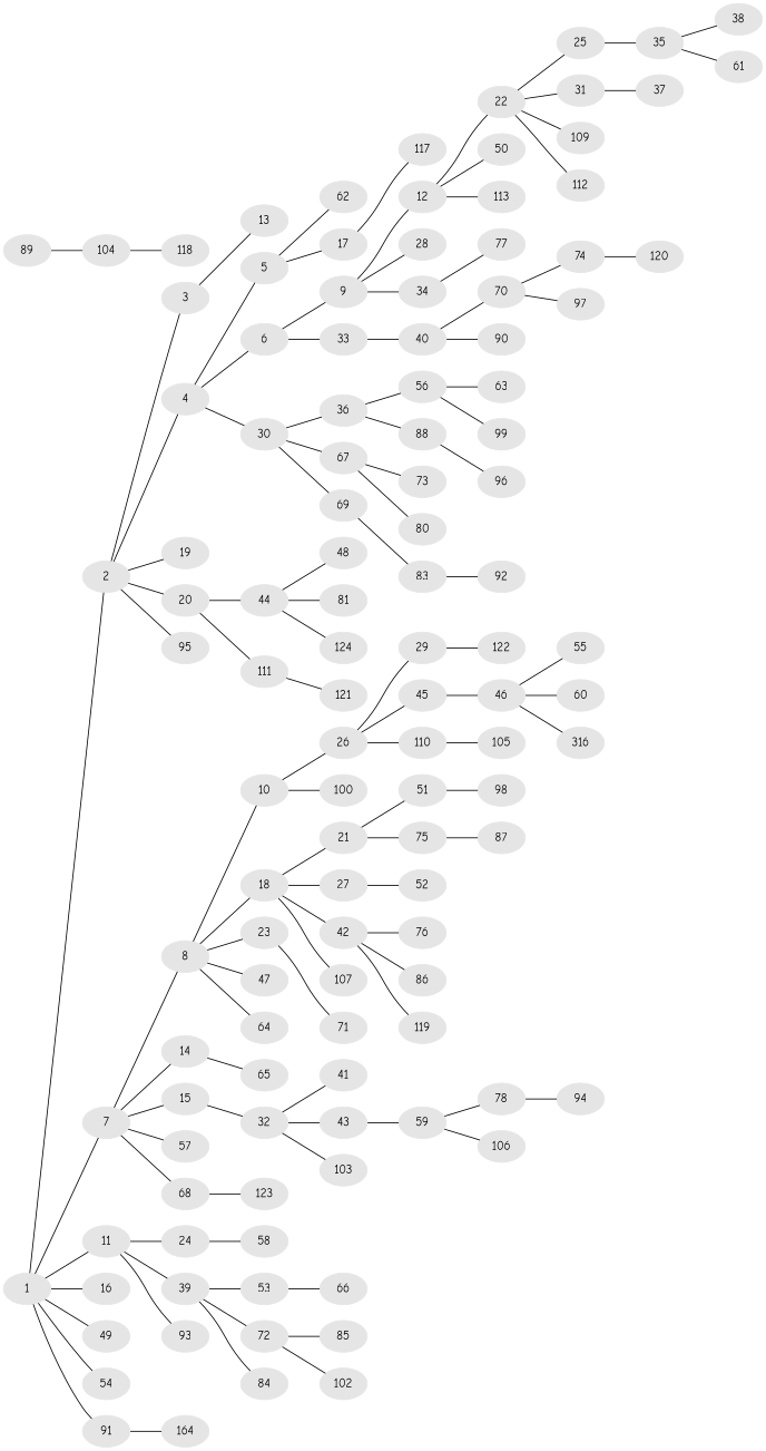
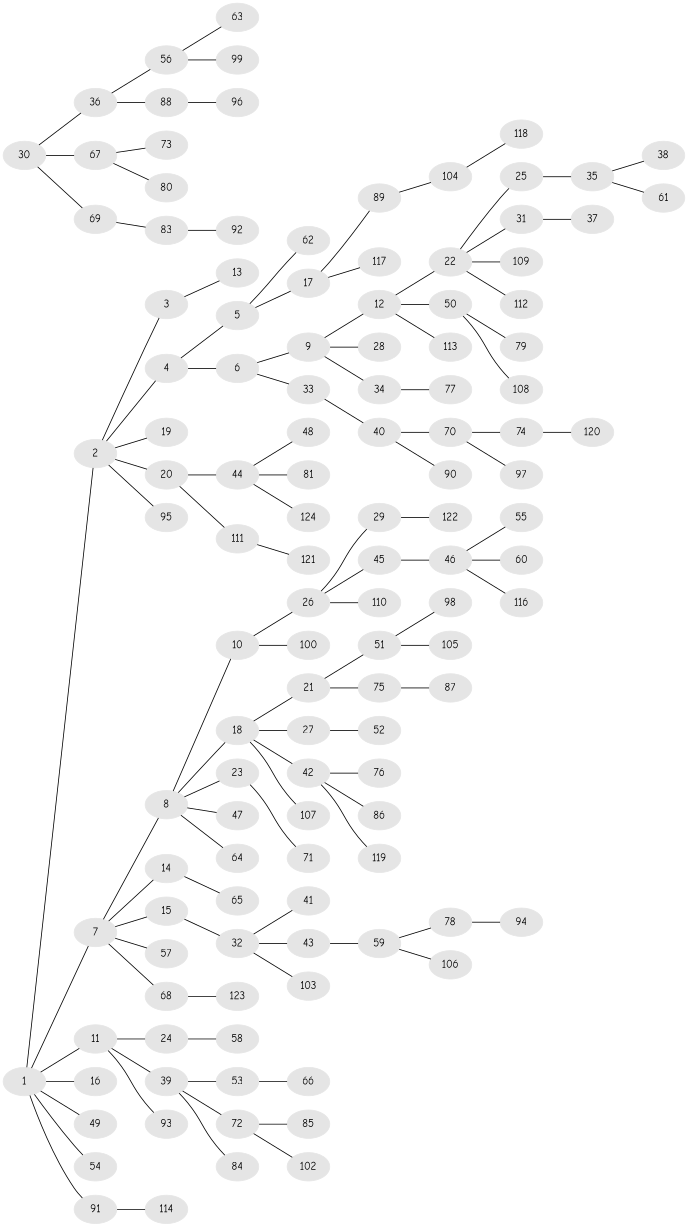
  graph {
    fontname="Comic Neue"
    rankdir=LR
    node [color=gray90 fontname="Comic Neue" style=filled]
    edge [fontname="Comic Neue"]
    1
    2
    7
    11
    16
    49
    54
    91
    3
    4
    19
    20
    95
    8
    14
    15
    57
    68
    24
    39
    93
-   114 [label=164]
+   114
    13
    5
    6
    30
    44
    111
    62
    17
    9
    33
    36
    67
    69
    12
    28
    34
    40
    10
    18
    23
    47
    64
    65
    32
    123
    26
    100
    21
    27
    42
    107
    71
    22
    50
    113
    77
    29
    45
    110
    58
    53
    72
    84
    25
    31
    109
    112
+   79
+   108
    89
    117
    41
    43
    103
    104
    51
    75
    52
    76
    86
    119
    48
    81
    124
    121
    98
    105
    87
    35
    37
    38
    61
    122
    46
    56
    88
    73
    80
    83
    59
    70
    90
    63
    99
    96
    66
    85
    102
    74
    97
    78
    106
    55
    60
-   116 [label=316]
+   116
    94
    92
    120
    118
    1 -- 2
    1 -- 7
    1 -- 11
    1 -- 16
    1 -- 49
    1 -- 54
    1 -- 91
    2 -- 3
    2 -- 4
    2 -- 19
    2 -- 20
    2 -- 95
    7 -- 8
    7 -- 14
    7 -- 15
    7 -- 57
    7 -- 68
    11 -- 24
    11 -- 39
    11 -- 93
    91 -- 114
    3 -- 13
    4 -- 5
    4 -- 6
-   4 -- 30
    20 -- 44
    20 -- 111
    8 -- 10
    8 -- 18
    8 -- 23
    8 -- 47
    8 -- 64
    14 -- 65
    15 -- 32
    68 -- 123
    24 -- 58
    39 -- 53
    39 -- 72
    39 -- 84
    5 -- 62
    5 -- 17
    6 -- 9
    6 -- 33
    30 -- 36
    30 -- 67
    30 -- 69
    44 -- 48
    44 -- 81
    44 -- 124
    111 -- 121
+   17 -- 89
    17 -- 117
    9 -- 12
    9 -- 28
    9 -- 34
    33 -- 40
    36 -- 56
    36 -- 88
    67 -- 73
    67 -- 80
    69 -- 83
    12 -- 22
    12 -- 50
    12 -- 113
    34 -- 77
    40 -- 70
    40 -- 90
    10 -- 26
    10 -- 100
    18 -- 21
    18 -- 27
    18 -- 42
    18 -- 107
    23 -- 71
    32 -- 41
    32 -- 43
    32 -- 103
    26 -- 29
    26 -- 45
    26 -- 110
    21 -- 51
    21 -- 75
    27 -- 52
    42 -- 76
    42 -- 86
    42 -- 119
    22 -- 25
    22 -- 31
    22 -- 109
    22 -- 112
+   50 -- 79
+   50 -- 108
    29 -- 122
    45 -- 46
    53 -- 66
    72 -- 85
    72 -- 102
    25 -- 35
    31 -- 37
    89 -- 104
    43 -- 59
    104 -- 118
    51 -- 98
-   110 -- 105
+   51 -- 105
    75 -- 87
    35 -- 38
    35 -- 61
    46 -- 55
    46 -- 60
    46 -- 116
    56 -- 63
    56 -- 99
    88 -- 96
    83 -- 92
    59 -- 78
    59 -- 106
    70 -- 74
    70 -- 97
    74 -- 120
    78 -- 94
  }
